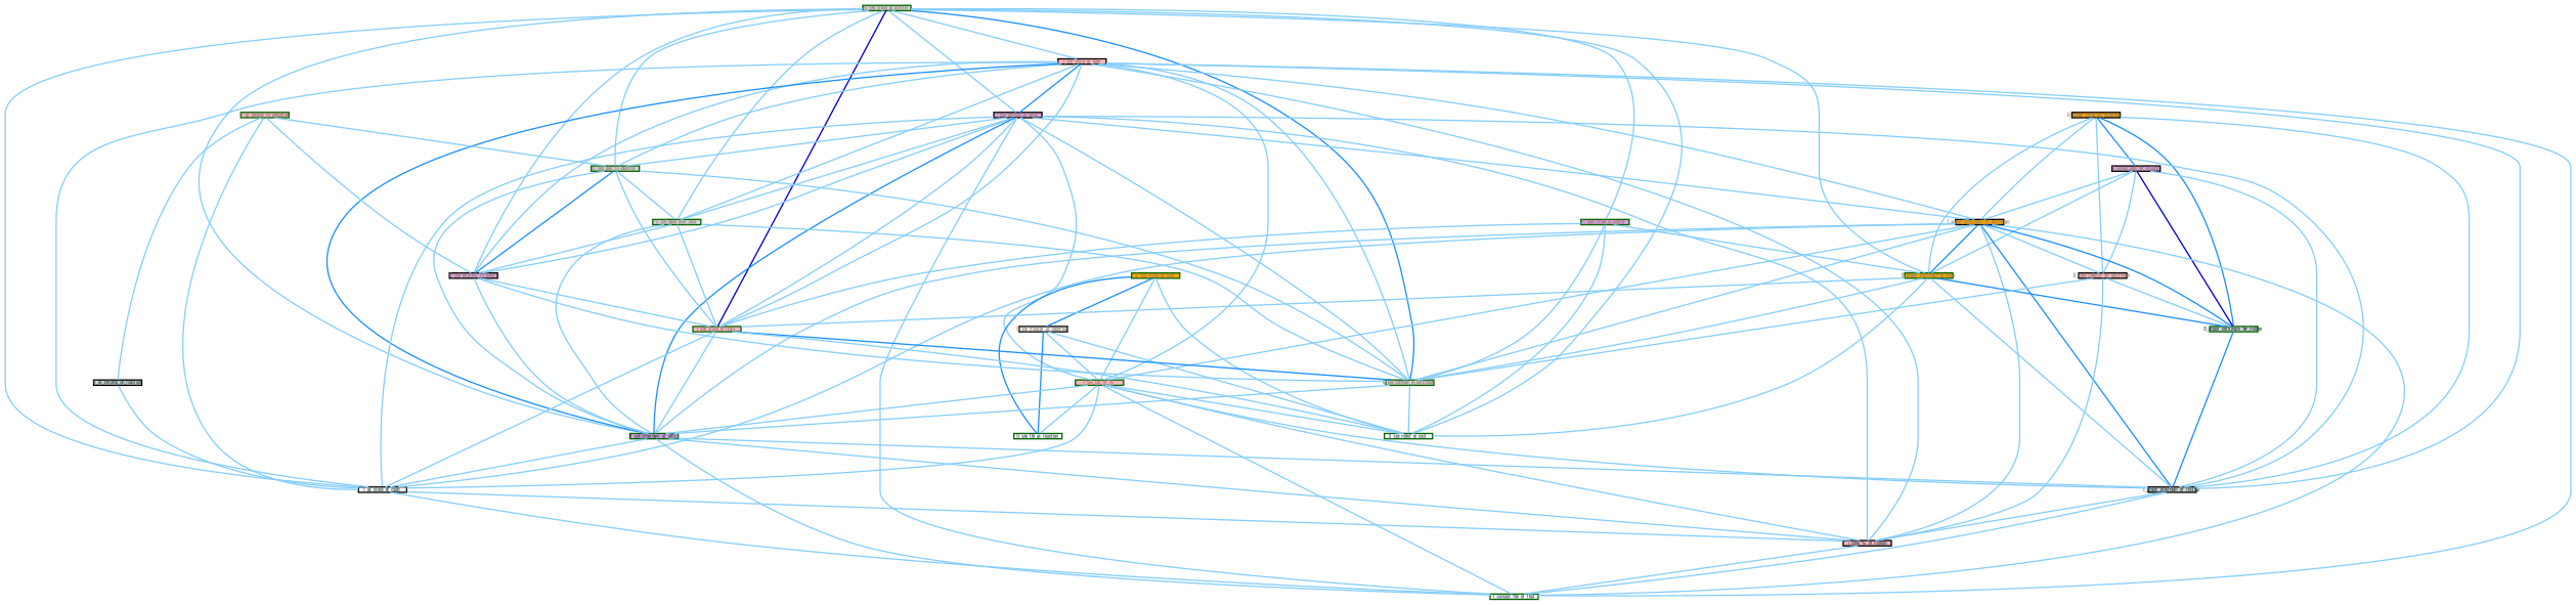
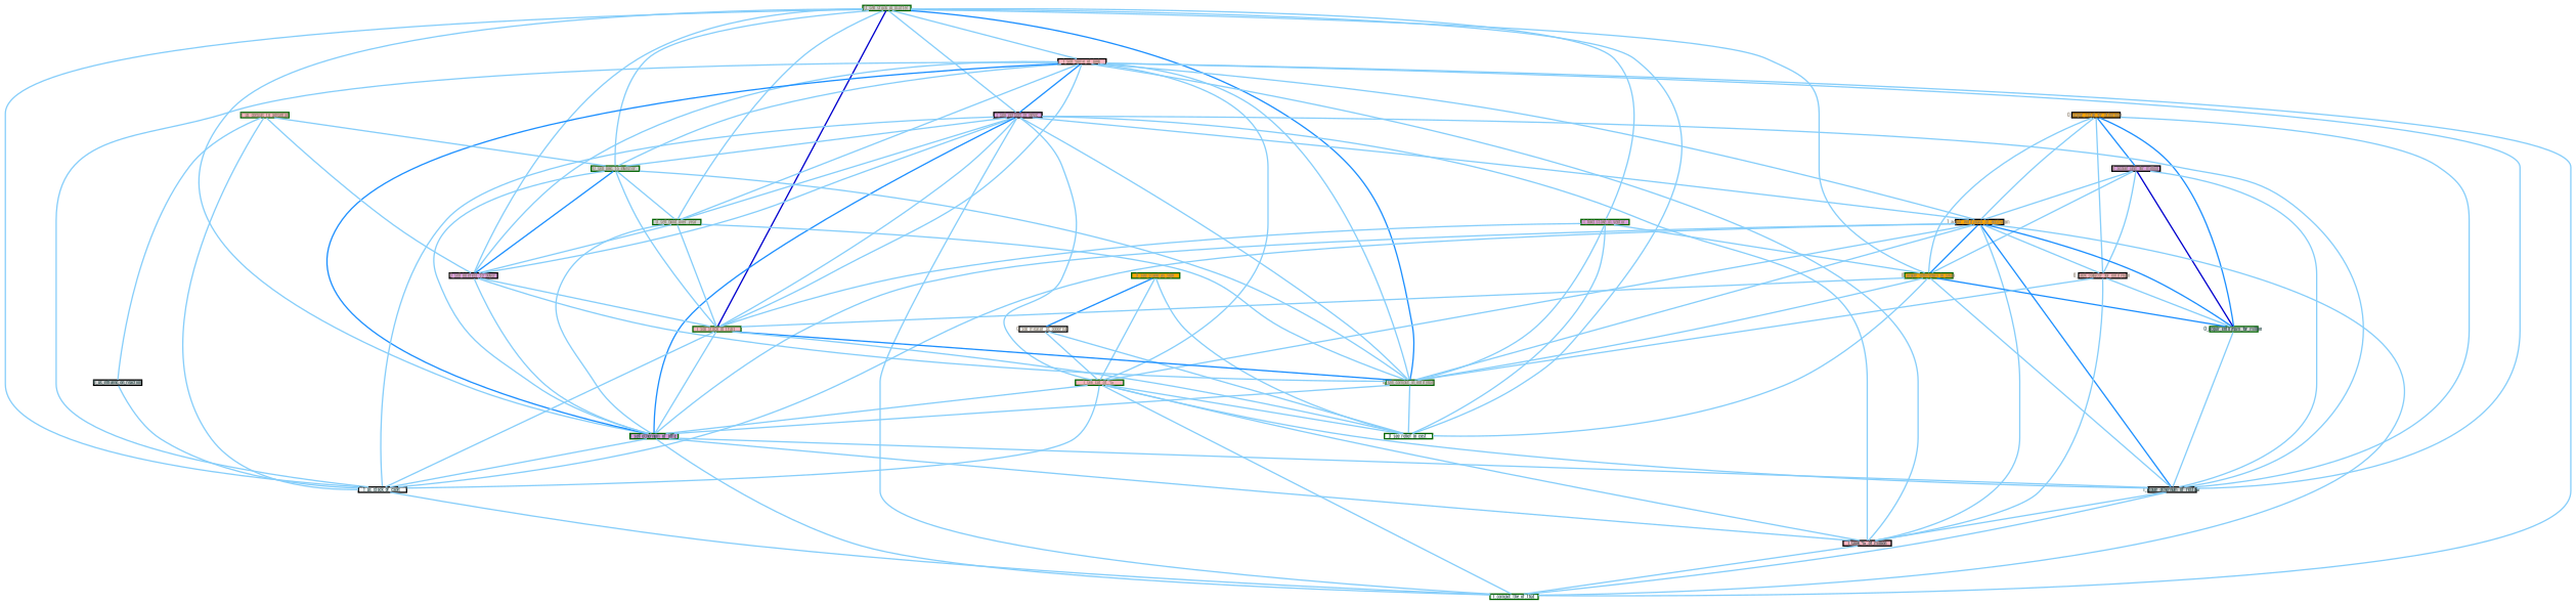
  graph {
    fontname=Oswald
    node [color=darkgreen fillcolor=lightgrey fixedsize=true fontcolor="#8b7d6b" fontname=Oswald fontsize=4 shape=polygon style=filled]
    edge [color="#87cefa" fontname=Oswald w=1]
    "0_sell_stock_in_matter " [height=.06 width=.5]
    "1_sell_some_of_junk " [color=black fillcolor=lightpink height=.06 width=.5]
    "0_acquir_retail_for_othernum " [color=black fillcolor=orange height=.06 width=.5]
    "0_us_consult_to_advantag " [fillcolor=lightpink height=.06 width=.5]
    "1_sell_version_of_devic " [color=black fillcolor=plum height=.06 width=.5]
    "0_sell_piec_to_investor " [height=.06 width=.5]
    "0_see_stand_as_sign " [fillcolor=orange height=.06 width=.5]
    "0_sell_bond_over_year " [height=.06 width=.5]
    "1_hold_stake_in_ventur " [fillcolor=plum height=.06 width=.5]
    "0_see_measur_as_opportun " [color=black fillcolor=white height=.06 width=.5]
    "0_acquir_unit_for_million " [color=black fillcolor=plum height=.06 width=.5]
    "0_sell_interest_to_buyer " [color=black fillcolor=plum height=.06 width=.5]
    "1_acquir_entitynam_of_entitynam " [color=black fillcolor=orange height=.06 width=.5]
    "0_acquir_entitynam_in_swap " [fillcolor=orange height=.06 width=.5]
    "1_see_cut_of_% " [fillcolor=lightpink height=.06 width=.5]
    "1_sell_stock_in_trust " [fillcolor=lightpink height=.06 width=.5]
    "0_seek_collater_for_entitynam " [color=black fillcolor=lightpink height=.06 width=.5]
    "0_sell_comput_in_entitynam " [height=.06 width=.5]
    "1_sell_othernum_of_offic " [fillcolor=plum fontcolor="#2f4f4f" height=.06 width=.5]
    "0_see_relief_in_cost " [fillcolor=white fontcolor="#2f4f4f" height=.06 width=.5]
    "1_us_stock_of_capit " [color=black fillcolor=white fontcolor="#2f4f4f" height=.06 width=.5]
    "1_acquir_othernum_of_restaur " [color=black fontcolor="#2f4f4f" height=.06 width=.5]
    n23 [color=black fillcolor=lightpink fontcolor="#2f4f4f" height=.06 label="1_seek_%_of_million" width=.5]
    n24 [fillcolor=white fontcolor="#2f4f4f" height=.06 label="1_comput_the_of_that" width=.5]
    "0_acquir_entitynam_for_million " [fontcolor="#2f4f4f" height=.06 width=.5]
    n26 [color=black fontcolor="#2f4f4f" height=.06 label="0_us_influenc_on_reaction" width=.5]
-   "0_see_thi_as_reaction " [fillcolor=white fontcolor="#2f4f4f" height=.06 width=.5]
    subgraph sub_1 {
      "0_sell_stock_in_matter "
      "1_sell_some_of_junk "
      "0_acquir_retail_for_othernum "
      "0_us_consult_to_advantag "
      "1_sell_version_of_devic "
      "0_sell_piec_to_investor "
      "0_see_stand_as_sign "
      "0_sell_bond_over_year "
      "1_hold_stake_in_ventur "
      "0_see_measur_as_opportun "
      "0_acquir_unit_for_million "
      "0_sell_interest_to_buyer "
      "1_acquir_entitynam_of_entitynam "
      "0_acquir_entitynam_in_swap "
      "1_see_cut_of_% "
      "1_sell_stock_in_trust "
      "0_seek_collater_for_entitynam "
      "0_sell_comput_in_entitynam "
    }
    subgraph sub_2 {
    }
    "0_sell_stock_in_matter " -- "1_sell_some_of_junk "
    "0_sell_stock_in_matter " -- "1_sell_version_of_devic "
    "0_sell_stock_in_matter " -- "0_sell_piec_to_investor "
    "0_sell_stock_in_matter " -- "0_sell_bond_over_year "
    "0_sell_stock_in_matter " -- "1_hold_stake_in_ventur "
    "0_sell_stock_in_matter " -- "0_sell_interest_to_buyer "
    "0_sell_stock_in_matter " -- "0_acquir_entitynam_in_swap "
    "0_sell_stock_in_matter " -- "1_sell_stock_in_trust " [color="#0000cd" w=3]
    "0_sell_stock_in_matter " -- "0_sell_comput_in_entitynam " [color="#1e90ff" w=2]
    "0_sell_stock_in_matter " -- "1_sell_othernum_of_offic "
    "0_sell_stock_in_matter " -- "0_see_relief_in_cost "
    "0_sell_stock_in_matter " -- "1_us_stock_of_capit "
    "1_sell_some_of_junk " -- "1_sell_version_of_devic " [color="#1e90ff" w=2]
    "1_sell_some_of_junk " -- "0_sell_piec_to_investor "
    "1_sell_some_of_junk " -- "0_sell_bond_over_year "
    "1_sell_some_of_junk " -- "0_sell_interest_to_buyer "
    "1_sell_some_of_junk " -- "1_acquir_entitynam_of_entitynam "
    "1_sell_some_of_junk " -- "1_see_cut_of_% "
    "1_sell_some_of_junk " -- "1_sell_stock_in_trust "
    "1_sell_some_of_junk " -- "0_sell_comput_in_entitynam "
    "1_sell_some_of_junk " -- "1_sell_othernum_of_offic " [color="#1e90ff" w=2]
    "1_sell_some_of_junk " -- "1_us_stock_of_capit "
    "1_sell_some_of_junk " -- "1_acquir_othernum_of_restaur "
    "1_sell_some_of_junk " -- n23
    "1_sell_some_of_junk " -- n24
    "0_acquir_retail_for_othernum " -- "0_acquir_unit_for_million " [color="#1e90ff" w=2]
    "0_acquir_retail_for_othernum " -- "1_acquir_entitynam_of_entitynam "
    "0_acquir_retail_for_othernum " -- "0_acquir_entitynam_in_swap "
    "0_acquir_retail_for_othernum " -- "0_seek_collater_for_entitynam "
    "0_acquir_retail_for_othernum " -- "1_acquir_othernum_of_restaur "
    "0_acquir_retail_for_othernum " -- "0_acquir_entitynam_for_million " [color="#1e90ff" w=2]
    "0_us_consult_to_advantag " -- "0_sell_piec_to_investor "
    "0_us_consult_to_advantag " -- "0_sell_interest_to_buyer "
    "0_us_consult_to_advantag " -- "1_us_stock_of_capit "
    "0_us_consult_to_advantag " -- n26
    "1_sell_version_of_devic " -- "0_sell_piec_to_investor "
    "1_sell_version_of_devic " -- "0_sell_bond_over_year "
    "1_sell_version_of_devic " -- "0_sell_interest_to_buyer "
    "1_sell_version_of_devic " -- "1_acquir_entitynam_of_entitynam "
    "1_sell_version_of_devic " -- "1_see_cut_of_% "
    "1_sell_version_of_devic " -- "1_sell_stock_in_trust "
    "1_sell_version_of_devic " -- "0_sell_comput_in_entitynam "
    "1_sell_version_of_devic " -- "1_sell_othernum_of_offic " [color="#1e90ff" w=2]
    "1_sell_version_of_devic " -- "1_us_stock_of_capit "
    "1_sell_version_of_devic " -- "1_acquir_othernum_of_restaur "
    "1_sell_version_of_devic " -- n23
    "1_sell_version_of_devic " -- n24
    "0_sell_piec_to_investor " -- "0_sell_bond_over_year "
    "0_sell_piec_to_investor " -- "0_sell_interest_to_buyer " [color="#1e90ff" w=2]
    "0_sell_piec_to_investor " -- "1_sell_stock_in_trust "
    "0_sell_piec_to_investor " -- "0_sell_comput_in_entitynam "
    "0_sell_piec_to_investor " -- "1_sell_othernum_of_offic "
    "0_see_stand_as_sign " -- "0_see_measur_as_opportun " [color="#1e90ff" w=2]
    "0_see_stand_as_sign " -- "1_see_cut_of_% "
    "0_see_stand_as_sign " -- "0_see_relief_in_cost "
-   "0_see_stand_as_sign " -- "0_see_thi_as_reaction " [color="#1e90ff" w=2]
    "0_sell_bond_over_year " -- "0_sell_interest_to_buyer "
    "0_sell_bond_over_year " -- "1_sell_stock_in_trust "
    "0_sell_bond_over_year " -- "0_sell_comput_in_entitynam "
    "0_sell_bond_over_year " -- "1_sell_othernum_of_offic "
    "1_hold_stake_in_ventur " -- "0_acquir_entitynam_in_swap "
    "1_hold_stake_in_ventur " -- "1_sell_stock_in_trust "
    "1_hold_stake_in_ventur " -- "0_sell_comput_in_entitynam "
    "1_hold_stake_in_ventur " -- "0_see_relief_in_cost "
    "0_see_measur_as_opportun " -- "1_see_cut_of_% "
    "0_see_measur_as_opportun " -- "0_see_relief_in_cost "
-   "0_see_measur_as_opportun " -- "0_see_thi_as_reaction " [color="#1e90ff" w=2]
    "0_acquir_unit_for_million " -- "1_acquir_entitynam_of_entitynam "
    "0_acquir_unit_for_million " -- "0_acquir_entitynam_in_swap "
    "0_acquir_unit_for_million " -- "0_seek_collater_for_entitynam "
    "0_acquir_unit_for_million " -- "1_acquir_othernum_of_restaur "
    "0_acquir_unit_for_million " -- "0_acquir_entitynam_for_million " [color="#0000cd" w=3]
    "0_sell_interest_to_buyer " -- "1_sell_stock_in_trust "
    "0_sell_interest_to_buyer " -- "0_sell_comput_in_entitynam "
    "0_sell_interest_to_buyer " -- "1_sell_othernum_of_offic "
    "1_acquir_entitynam_of_entitynam " -- "0_acquir_entitynam_in_swap " [color="#1e90ff" w=2]
    "1_acquir_entitynam_of_entitynam " -- "1_see_cut_of_% "
    "1_acquir_entitynam_of_entitynam " -- "0_seek_collater_for_entitynam "
    "1_acquir_entitynam_of_entitynam " -- "0_sell_comput_in_entitynam "
    "1_acquir_entitynam_of_entitynam " -- "1_sell_othernum_of_offic "
    "1_acquir_entitynam_of_entitynam " -- "1_us_stock_of_capit "
    "1_acquir_entitynam_of_entitynam " -- "1_acquir_othernum_of_restaur " [color="#1e90ff" w=2]
    "1_acquir_entitynam_of_entitynam " -- n23
    "1_acquir_entitynam_of_entitynam " -- n24
    "1_acquir_entitynam_of_entitynam " -- "0_acquir_entitynam_for_million " [color="#1e90ff" w=2]
    "0_acquir_entitynam_in_swap " -- "1_sell_stock_in_trust "
    "0_acquir_entitynam_in_swap " -- "0_sell_comput_in_entitynam "
    "0_acquir_entitynam_in_swap " -- "0_see_relief_in_cost "
    "0_acquir_entitynam_in_swap " -- "1_acquir_othernum_of_restaur "
    "0_acquir_entitynam_in_swap " -- "0_acquir_entitynam_for_million " [color="#1e90ff" w=2]
    "1_see_cut_of_% " -- "1_sell_othernum_of_offic "
    "1_see_cut_of_% " -- "0_see_relief_in_cost "
    "1_see_cut_of_% " -- "1_us_stock_of_capit "
    "1_see_cut_of_% " -- "1_acquir_othernum_of_restaur "
    "1_see_cut_of_% " -- n23
    "1_see_cut_of_% " -- n24
-   "1_see_cut_of_% " -- "0_see_thi_as_reaction "
    "1_sell_stock_in_trust " -- "0_sell_comput_in_entitynam " [color="#1e90ff" w=2]
    "1_sell_stock_in_trust " -- "1_sell_othernum_of_offic "
    "1_sell_stock_in_trust " -- "0_see_relief_in_cost "
    "1_sell_stock_in_trust " -- "1_us_stock_of_capit "
    "0_seek_collater_for_entitynam " -- "0_sell_comput_in_entitynam "
    "0_seek_collater_for_entitynam " -- n23
    "0_seek_collater_for_entitynam " -- "0_acquir_entitynam_for_million "
    "0_sell_comput_in_entitynam " -- "1_sell_othernum_of_offic "
    "0_sell_comput_in_entitynam " -- "0_see_relief_in_cost "
    "1_sell_othernum_of_offic " -- "1_us_stock_of_capit "
    "1_sell_othernum_of_offic " -- "1_acquir_othernum_of_restaur " [w=2]
    "1_sell_othernum_of_offic " -- n23
    "1_sell_othernum_of_offic " -- n24
-   "1_us_stock_of_capit " -- n23
    "1_us_stock_of_capit " -- n24
    "1_acquir_othernum_of_restaur " -- n23
    "1_acquir_othernum_of_restaur " -- n24
    n23 -- n24
-   "0_acquir_entitynam_for_million " -- "1_acquir_othernum_of_restaur " [color="#1e90ff"]
+   "0_acquir_entitynam_for_million " -- "1_acquir_othernum_of_restaur "
    n26 -- "1_us_stock_of_capit "
  }
